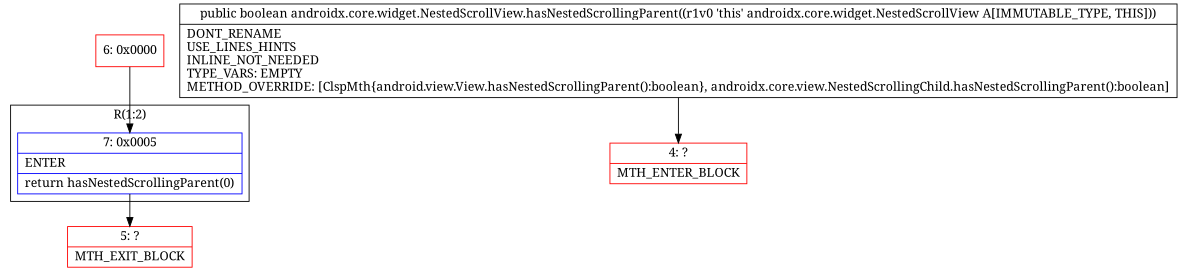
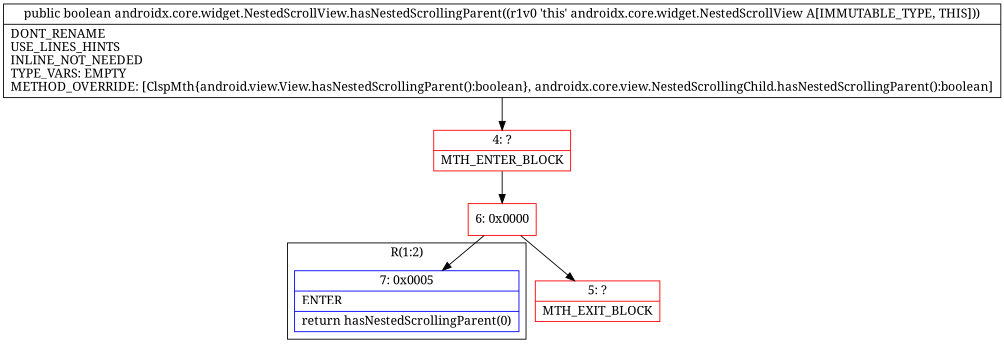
  digraph {
    fontname="Noto Serif"
    node [color=red fontname="Noto Serif" shape=record]
    edge [fontname="Noto Serif"]
    n1 [color=blue label="{7\:\ 0x0005|ENTER\l|return hasNestedScrollingParent(0)\l}"]
    n2 [label="{5\:\ ?|MTH_EXIT_BLOCK\l}"]
    n3 [label="{4\:\ ?|MTH_ENTER_BLOCK\l}"]
    n4 [label="{6\:\ 0x0000}"]
    n5 [label="{public boolean androidx.core.widget.NestedScrollView.hasNestedScrollingParent((r1v0 'this' androidx.core.widget.NestedScrollView A[IMMUTABLE_TYPE, THIS]))  | DONT_RENAME\lUSE_LINES_HINTS\lINLINE_NOT_NEEDED\lTYPE_VARS: EMPTY\lMETHOD_OVERRIDE: [ClspMth\{android.view.View.hasNestedScrollingParent():boolean\}, androidx.core.view.NestedScrollingChild.hasNestedScrollingParent():boolean]\l}" color=""]
    subgraph cluster_1 {
      label="R(1:2)"
      n1
    }
-   n1 -> n2
+   n4 -> n2
+   n3 -> n4
    n4 -> n1
    n5 -> n3
  }
